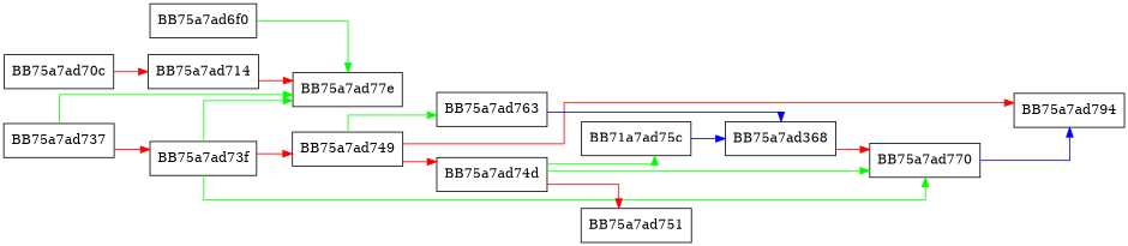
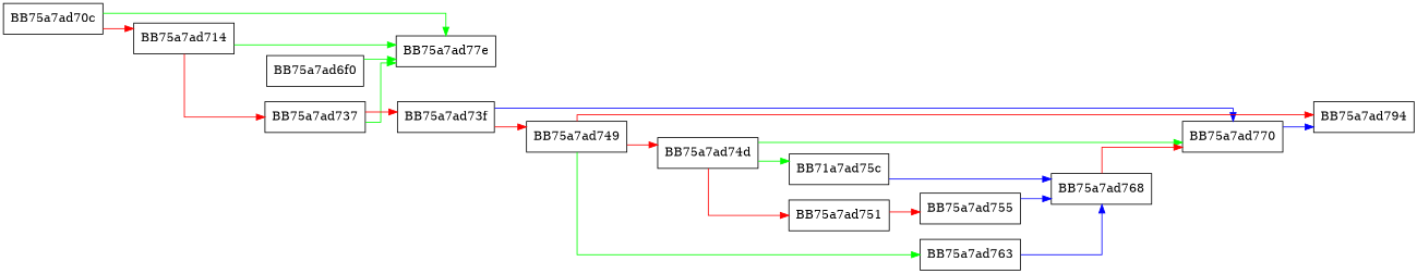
  digraph {
    rankdir=LR
    splines=ortho
    node [shape=box]
    edge [color=red]
    BB75a7ad6f0
    BB75a7ad77e
    BB75a7ad70c
    BB75a7ad714
    BB75a7ad737
    BB75a7ad73f
    BB75a7ad770
    BB75a7ad749
    BB75a7ad794
    BB75a7ad763
    BB75a7ad74d
-   BB75a7ad768 [label=BB75a7ad368]
+   BB75a7ad768
    n13 [label=BB71a7ad75c]
    BB75a7ad751
+   BB75a7ad755
    BB75a7ad6f0 -> BB75a7ad77e [color=green]
-   BB75a7ad73f -> BB75a7ad77e [color=green]
+   BB75a7ad70c -> BB75a7ad77e [color=green]
    BB75a7ad70c -> BB75a7ad714
-   BB75a7ad714 -> BB75a7ad77e
+   BB75a7ad714 -> BB75a7ad77e [color=green]
+   BB75a7ad714 -> BB75a7ad737
    BB75a7ad737 -> BB75a7ad77e [color=green]
    BB75a7ad737 -> BB75a7ad73f
-   BB75a7ad73f -> BB75a7ad770 [color=green]
+   BB75a7ad73f -> BB75a7ad770 [color=blue]
    BB75a7ad73f -> BB75a7ad749
    BB75a7ad770 -> BB75a7ad794 [color=blue]
    BB75a7ad749 -> BB75a7ad794
    BB75a7ad749 -> BB75a7ad763 [color=green]
    BB75a7ad749 -> BB75a7ad74d
    BB75a7ad763 -> BB75a7ad768 [color=blue]
    BB75a7ad74d -> BB75a7ad770 [color=green]
    BB75a7ad74d -> n13 [color=green]
    BB75a7ad74d -> BB75a7ad751
    BB75a7ad768 -> BB75a7ad770
    n13 -> BB75a7ad768 [color=blue]
+   BB75a7ad751 -> BB75a7ad755
+   BB75a7ad755 -> BB75a7ad768 [color=blue]
  }
